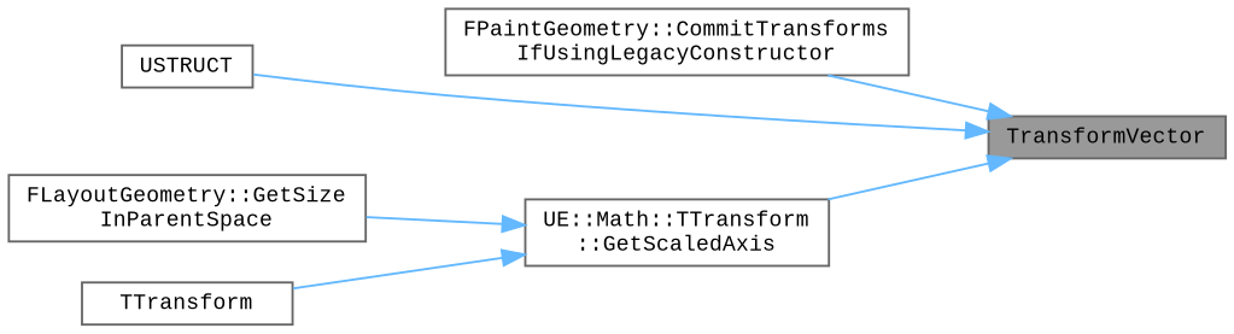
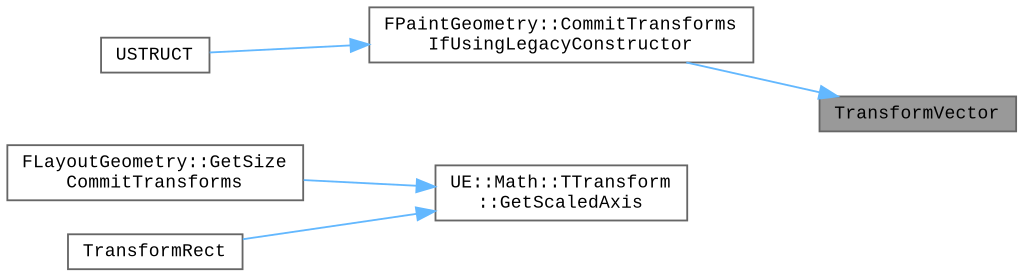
  digraph {
    fontname="Liberation Mono"
    rankdir=RL
    node [color=grey40 fillcolor=white fontname="Liberation Mono" fontsize=10 shape=box style=filled]
    edge [color=steelblue1 dir=back fontname="Liberation Mono" fontsize=10 labelfontname=Helvetica labelfontsize=10 style=solid]
    n1 [color=gray40 fillcolor=grey60 fontcolor=black height=0.2 label=TransformVector width=0.4]
    n2 [height=0.2 label="FPaintGeometry::CommitTransforms\lIfUsingLegacyConstructor" width=0.4]
    n3 [height=0.2 label="UE::Math::TTransform\l::GetScaledAxis" width=0.4]
    n4 [height=0.2 label=USTRUCT width=0.4]
-   n5 [height=0.2 label="FLayoutGeometry::GetSize\lInParentSpace" width=0.4]
-   n6 [height=0.2 label=TTransform width=0.4]
+   n5 [height=0.2 label="FLayoutGeometry::GetSize\lCommitTransforms" width=0.4]
+   n6 [height=0.2 label=TransformRect width=0.4]
    n1 -> n2
-   n1 -> n3
-   n1 -> n4
+   n2 -> n4
    n3 -> n5
    n3 -> n6
  }
